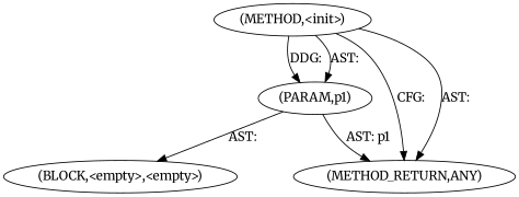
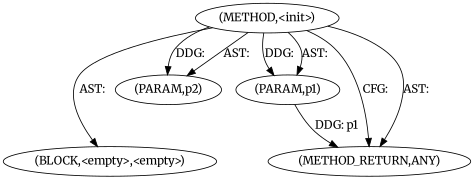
  digraph {
    fontname=Merriweather
    node [fontname=Merriweather]
    edge [fontname=Merriweather]
    n1 [label=<(METHOD,&lt;init&gt;)>]
    n2 [label=<(PARAM,p1)>]
+   n3 [label=<(PARAM,p2)>]
    n4 [label=<(BLOCK,&lt;empty&gt;,&lt;empty&gt;)>]
    n5 [label=<(METHOD_RETURN,ANY)>]
    n1 -> n2 [label="AST: "]
    n1 -> n2 [label="DDG: "]
-   n2 -> n4 [label="AST: "]
+   n1 -> n3 [label="AST: "]
+   n1 -> n3 [label="DDG: "]
+   n1 -> n4 [label="AST: "]
    n1 -> n5 [label="AST: "]
    n1 -> n5 [label="CFG: "]
-   n2 -> n5 [label="AST: p1"]
+   n2 -> n5 [label="DDG: p1"]
  }
